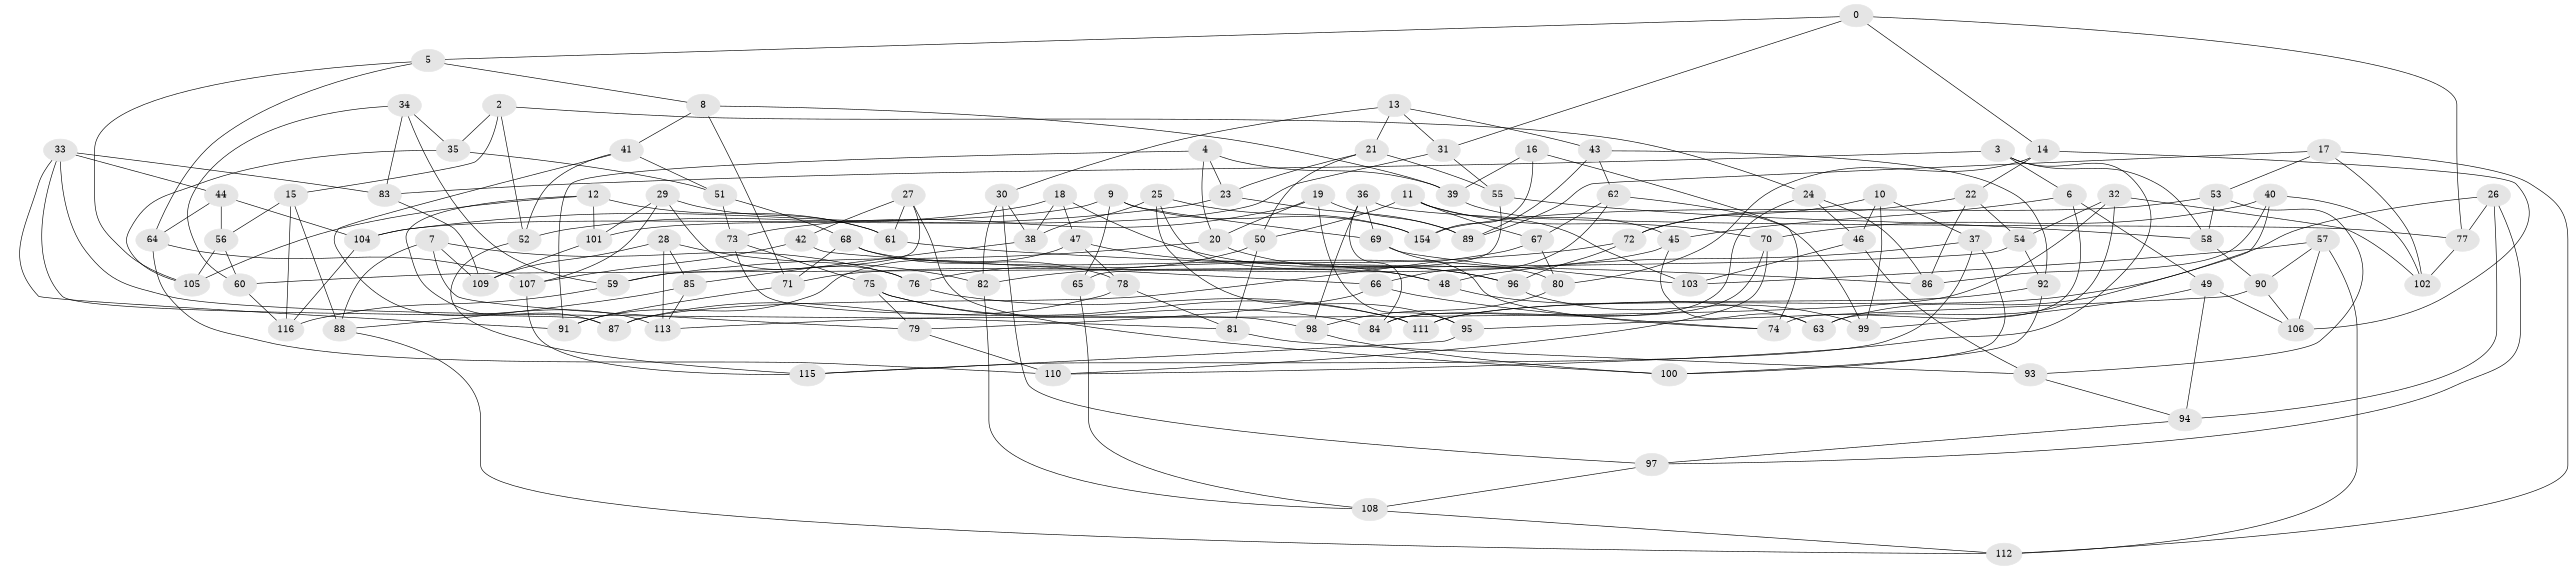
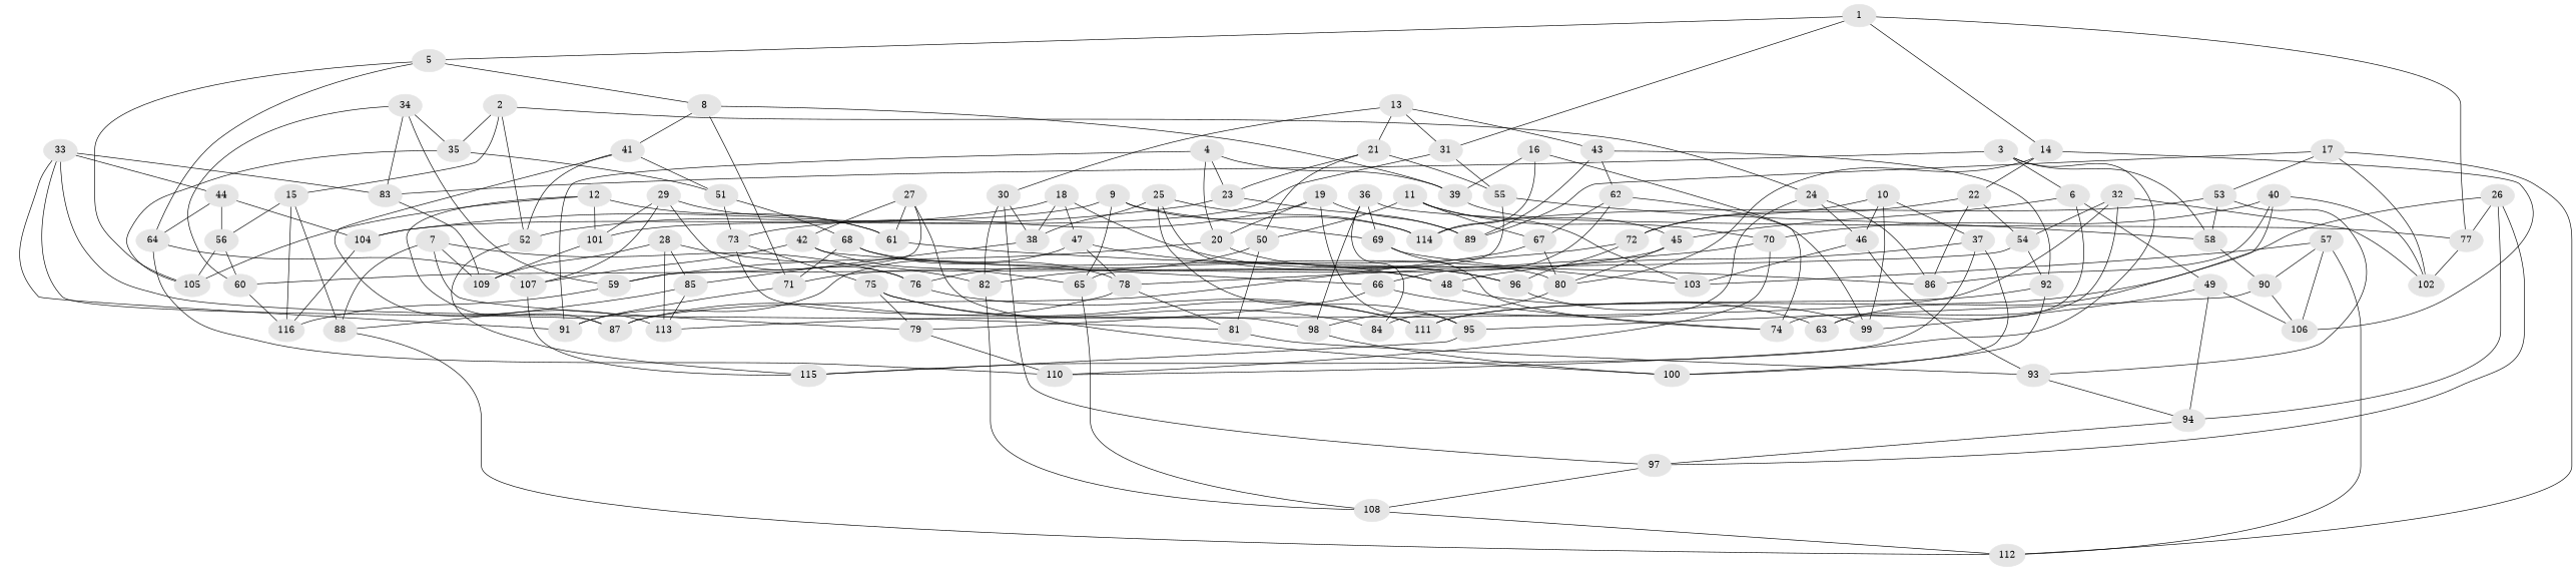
  graph {
    node [color=gray90 style=filled]
-   1 [label=0]
+   1
    5
    14
    31
    77
    8
    64
    105
    22
    80
    106
    101
    55
    102
    2
    15
    24
    35
    52
    88
    56
    116
    46
    86
    84
    51
    115
    3
    6
    58
    83
    110
    45
    49
    74
    90
    109
    4
    20
    23
    39
    91
    96
    59
    104
    89
    41
    71
    107
    63
    99
    94
    7
    76
    79
    111
    112
    113
    9
    65
    69
-   114 [label=154]
+   114
    108
    103
    10
    37
    72
    48
    100
    93
    82
    11
    50
    67
    70
    81
    87
    12
    61
    13
    21
    30
    43
    38
    97
    62
    92
    54
    98
    60
    16
    17
    53
    18
    47
    85
    78
    19
    73
    95
    75
    25
    26
    27
    42
    66
    28
    29
    32
    33
    44
    34
    68
    36
    40
    57
    1 -- 5
    1 -- 14
    1 -- 31
    1 -- 77
    5 -- 8
    5 -- 64
    5 -- 105
    14 -- 22
    14 -- 80
    14 -- 106
    31 -- 101
    31 -- 55
    77 -- 102
    8 -- 39
    8 -- 41
    8 -- 71
    64 -- 110
    64 -- 107
    22 -- 86
    22 -- 72
    22 -- 54
    80 -- 98
    101 -- 109
    55 -- 58
    55 -- 65
    2 -- 15
    2 -- 24
    2 -- 35
    2 -- 52
    15 -- 88
    15 -- 56
    15 -- 116
    24 -- 46
    24 -- 86
    24 -- 84
    35 -- 105
    35 -- 51
    52 -- 115
    88 -- 112
    56 -- 105
    56 -- 60
    46 -- 103
    46 -- 93
    51 -- 73
    51 -- 68
    3 -- 6
    3 -- 58
    3 -- 83
    3 -- 110
    6 -- 45
    6 -- 49
    6 -- 74
    58 -- 90
    83 -- 109
    45 -- 71
-   45 -- 63
+   45 -- 80
    49 -- 106
    49 -- 99
    49 -- 94
    90 -- 106
    90 -- 95
    4 -- 20
    4 -- 23
    4 -- 39
    4 -- 91
    20 -- 96
    20 -- 59
    23 -- 104
    23 -- 89
    39 -- 45
    96 -- 99
    59 -- 116
    104 -- 116
    41 -- 52
    41 -- 51
    41 -- 113
    71 -- 91
    107 -- 115
    94 -- 97
    7 -- 88
    7 -- 109
    7 -- 76
    7 -- 79
    76 -- 111
    79 -- 110
    9 -- 104
    9 -- 65
    9 -- 69
    9 -- 114
    65 -- 108
    69 -- 74
    69 -- 103
    108 -- 112
    10 -- 46
    10 -- 99
    10 -- 37
    10 -- 72
    37 -- 115
    37 -- 48
    37 -- 100
    72 -- 96
    72 -- 82
    48 -- 63
    93 -- 94
    82 -- 108
    11 -- 103
    11 -- 50
    11 -- 67
    11 -- 70
    50 -- 76
    50 -- 81
    67 -- 80
    67 -- 87
-   70 -- 84
+   70 -- 78
    70 -- 110
    81 -- 93
    12 -- 105
    12 -- 101
    12 -- 87
    12 -- 61
    61 -- 86
    13 -- 31
    13 -- 21
    13 -- 30
    13 -- 43
    21 -- 55
    21 -- 23
    21 -- 50
    30 -- 82
    30 -- 38
    30 -- 97
    43 -- 89
    43 -- 62
    43 -- 92
    38 -- 85
    97 -- 108
    62 -- 99
    62 -- 67
    62 -- 66
    92 -- 111
    92 -- 100
    54 -- 92
    54 -- 60
    98 -- 100
    60 -- 116
    16 -- 74
    16 -- 39
    16 -- 114
    17 -- 102
    17 -- 89
    17 -- 112
    17 -- 53
    53 -- 58
    53 -- 114
    53 -- 93
    18 -- 52
    18 -- 96
    18 -- 38
    18 -- 47
    47 -- 91
    47 -- 48
    47 -- 78
    85 -- 88
    85 -- 113
    78 -- 81
    78 -- 87
    19 -- 20
    19 -- 89
    19 -- 73
    19 -- 95
    73 -- 98
    73 -- 75
    95 -- 115
    75 -- 84
    75 -- 79
    75 -- 111
    25 -- 114
    25 -- 48
    25 -- 38
    25 -- 95
    26 -- 77
    26 -- 94
    26 -- 111
    26 -- 97
    27 -- 59
    27 -- 100
    27 -- 61
    27 -- 42
    42 -- 107
+   42 -- 65
    42 -- 66
    66 -- 74
    66 -- 79
    28 -- 109
    28 -- 113
    28 -- 82
    28 -- 85
    29 -- 101
    29 -- 107
    29 -- 76
    29 -- 61
    32 -- 102
    32 -- 63
    32 -- 113
    32 -- 54
    33 -- 83
    33 -- 91
    33 -- 81
    33 -- 87
    33 -- 44
    44 -- 64
    44 -- 56
    44 -- 104
    34 -- 35
    34 -- 83
    34 -- 59
    34 -- 60
    68 -- 80
    68 -- 71
    68 -- 78
    36 -- 77
    36 -- 84
    36 -- 69
    36 -- 98
    40 -- 102
    40 -- 86
    40 -- 63
    40 -- 70
    57 -- 106
    57 -- 90
    57 -- 112
    57 -- 103
  }
